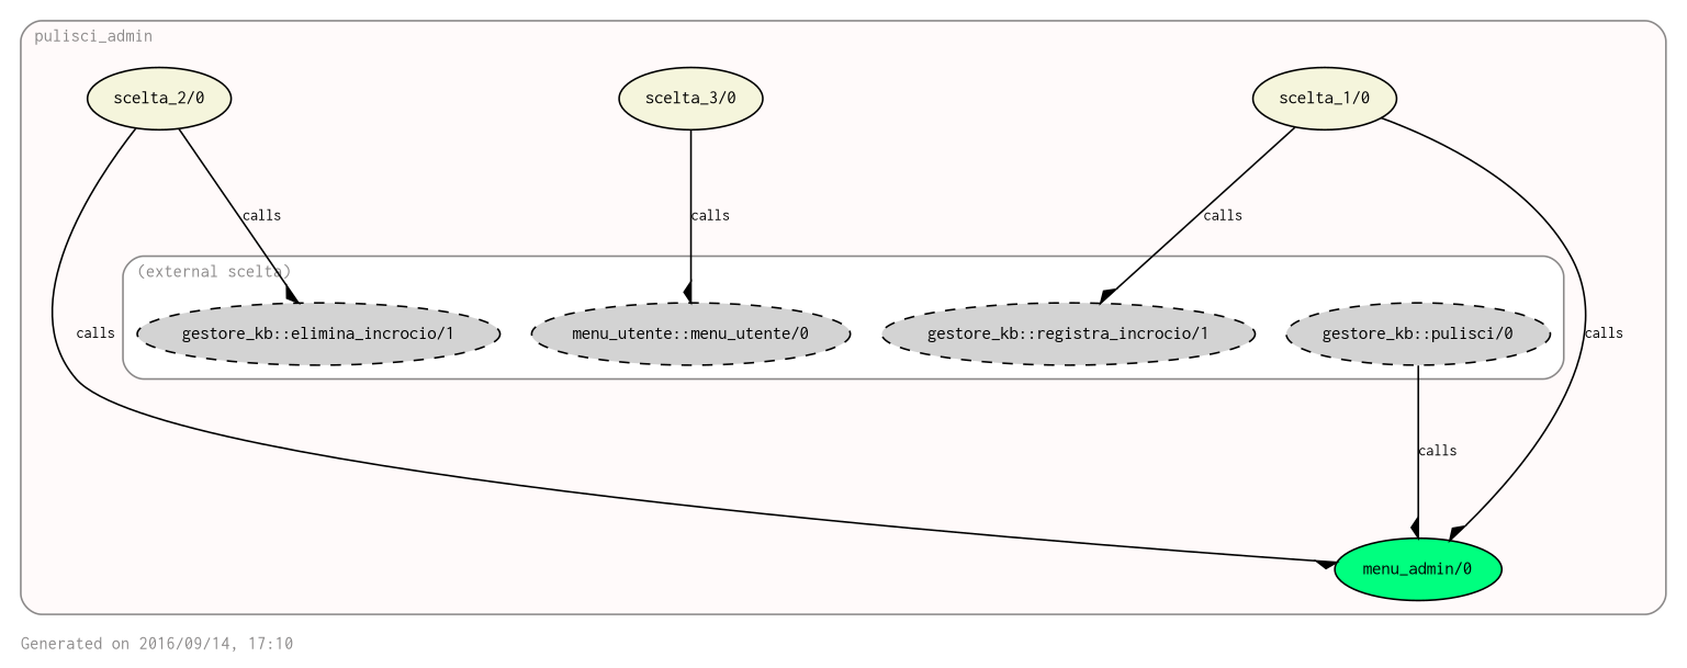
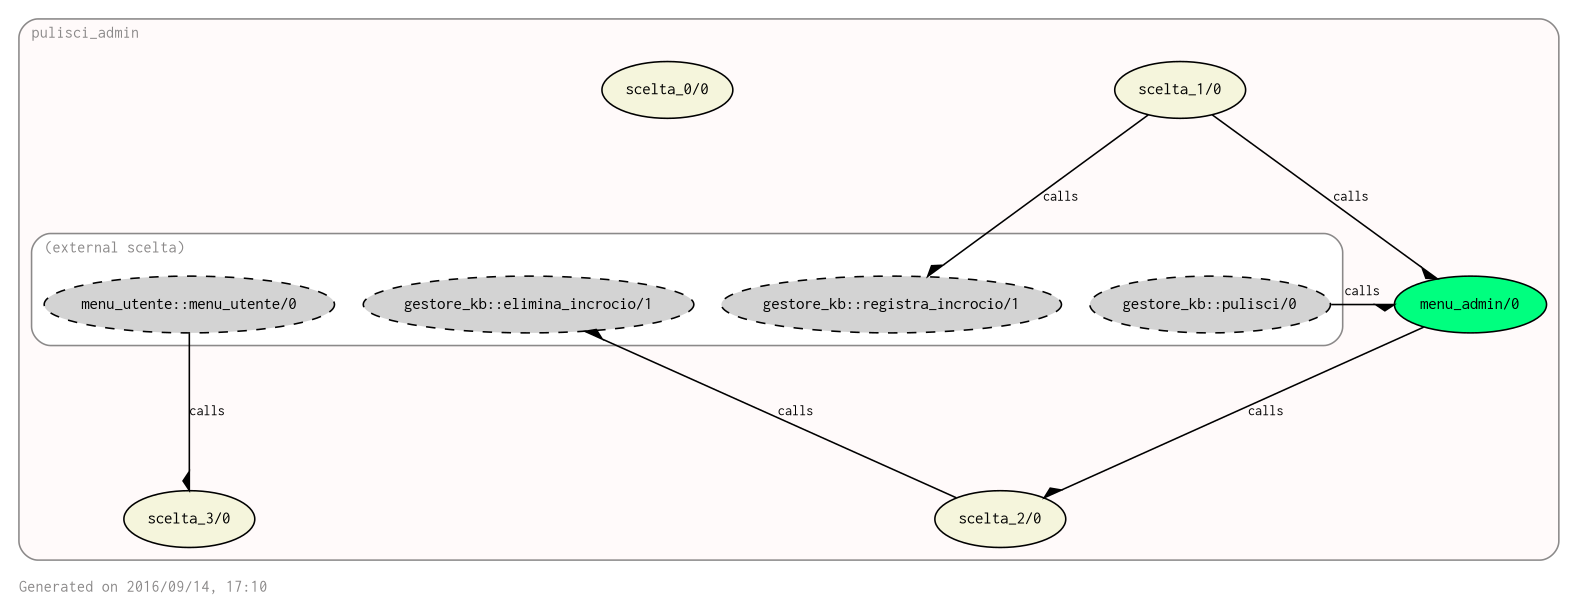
  digraph {
    clusterrank=local
    compound=true
    fontcolor=snow4
    fontname=Courier
    fontsize=10
    label="Generated on 2016/09/14, 17:10\l"
    labeljust=l
    pack=true
    pencolor=snow4
    rankdir=TB
    ranksep=1.25
    splines=true
    node [fillcolor=lightgrey fontname=Courier fontsize=9 shape=ellipse style=filled]
    edge [arrowhead=rdiamond fontname=Courier fontsize=9]
    n1 [label=<<FONT POINT-SIZE="11"><![CDATA[gestore_kb::pulisci/0]]></FONT>> style="filled,dashed"]
    n2 [label=<<FONT POINT-SIZE="11"><![CDATA[gestore_kb::registra_incrocio/1]]></FONT>> style="filled,dashed"]
    n3 [label=<<FONT POINT-SIZE="11"><![CDATA[gestore_kb::elimina_incrocio/1]]></FONT>> style="filled,dashed"]
    n4 [label=<<FONT POINT-SIZE="11"><![CDATA[menu_utente::menu_utente/0]]></FONT>> style="filled,dashed"]
    n5 [fillcolor=springgreen label=<<FONT POINT-SIZE="11"><![CDATA[menu_admin/0]]></FONT>>]
    n6 [fillcolor=beige label=<<FONT POINT-SIZE="11"><![CDATA[scelta_1/0]]></FONT>>]
    n7 [fillcolor=beige label=<<FONT POINT-SIZE="11"><![CDATA[scelta_2/0]]></FONT>>]
    n8 [fillcolor=beige label=<<FONT POINT-SIZE="11"><![CDATA[scelta_3/0]]></FONT>>]
+   n9 [fillcolor=beige label=<<FONT POINT-SIZE="11"><![CDATA[scelta_0/0]]></FONT>>]
    subgraph cluster_1 {
      bgcolor=snow
      label=pulisci_admin
      style=rounded
      n5
      n6
      n7
      n8
+     n9
      subgraph cluster_2 {
        bgcolor=white
        label="(external scelta)"
        style=rounded
        n1
        n2
        n3
        n4
      }
    }
    n1 -> n5 [label=<<![CDATA[calls]]><BR/>>]
    n6 -> n2 [label=<<![CDATA[calls]]><BR/>>]
    n6 -> n5 [label=<<![CDATA[calls]]><BR/>>]
    n7 -> n3 [label=<<![CDATA[calls]]><BR/>>]
-   n7 -> n5 [label=<<![CDATA[calls]]><BR/>>]
-   n8 -> n4 [label=<<![CDATA[calls]]><BR/>>]
+   n5 -> n7 [label=<<![CDATA[calls]]><BR/>>]
+   n4 -> n8 [label=<<![CDATA[calls]]><BR/>>]
  }
